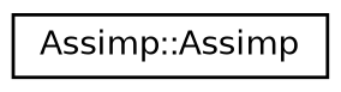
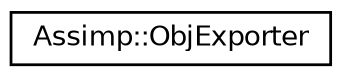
  digraph {
    rankdir=LR
-   n1 [color=black fillcolor=white fontname=Helvetica fontsize=10 height=0.2 label="Assimp::Assimp" shape=record style=filled width=0.4]
+   n1 [color=black fillcolor=white fontname=Helvetica fontsize=10 height=0.2 label="Assimp::ObjExporter" shape=record style=filled width=0.4]
  }
